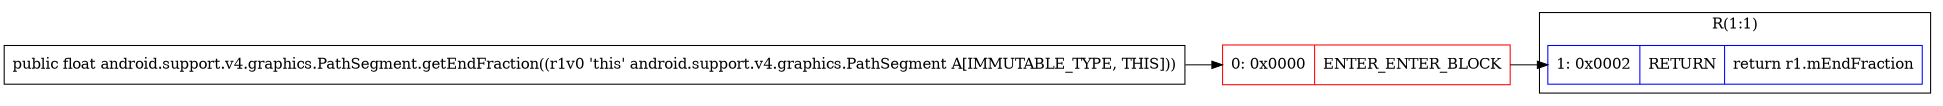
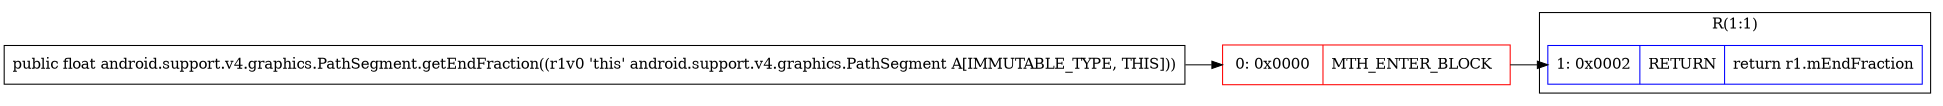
  digraph {
    rankdir=LR
    node [shape=record]
    n1 [color=blue label="{1\:\ 0x0002|RETURN\l|return r1.mEndFraction\l}"]
-   n2 [color=red label="{0\:\ 0x0000|ENTER_ENTER_BLOCK\l}"]
+   n2 [color=red label="{0\:\ 0x0000|MTH_ENTER_BLOCK\l}"]
    n3 [label="{public float android.support.v4.graphics.PathSegment.getEndFraction((r1v0 'this' android.support.v4.graphics.PathSegment A[IMMUTABLE_TYPE, THIS])) }"]
    subgraph cluster_1 {
      label="R(1:1)"
      n1
    }
    n2 -> n1
    n3 -> n2
  }
